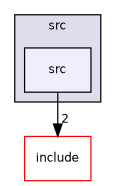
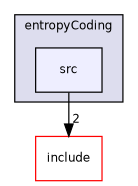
  digraph {
    compound=true
    node [fontname=Helvetica fontsize=10 shape=box]
    n1 [fillcolor="#eeeeff" label=src pencolor=black style=filled]
    n2 [color=red label=include]
    subgraph cluster_1 {
      bgcolor="#ddddee"
      fontname=Helvetica
      fontsize=10
-     label=src
+     label=entropyCoding
      pencolor=black
      n1
    }
    n1 -> n2 [headlabel=2 labeldistance=1.5 labelfontname=Helvetica labelfontsize=10 color=black style=solid]
  }
